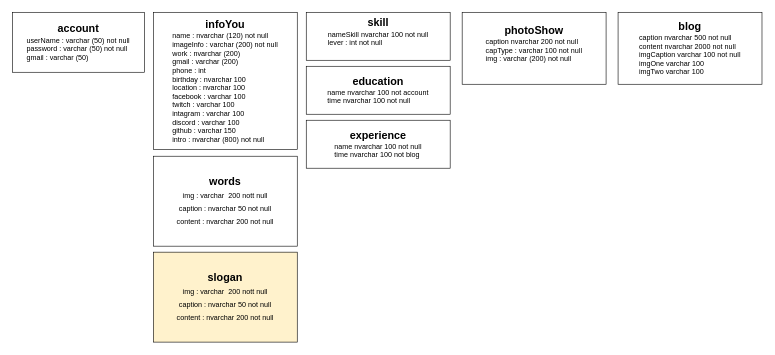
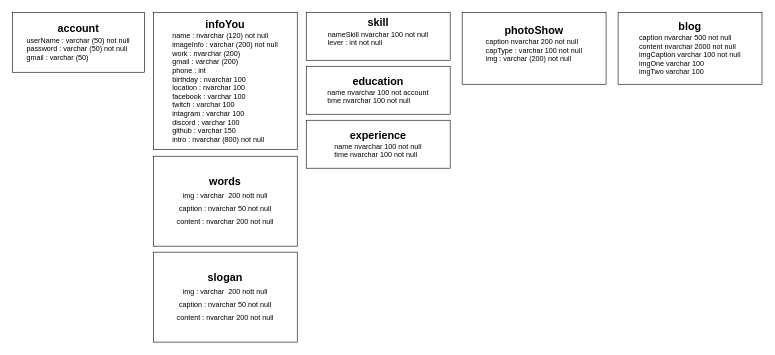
  <mxCell id="0" />
  <mxCell id="1" parent="0" />
  <mxCell id="2" value="&lt;div&gt;&lt;span&gt;&lt;b&gt;&lt;font style=&quot;font-size: 18px&quot;&gt;infoYou&lt;/font&gt;&lt;/b&gt;&lt;/span&gt;&lt;/div&gt;&lt;div style=&quot;text-align: left&quot;&gt;&lt;span&gt;name : nvarchar (120) not null&lt;/span&gt;&lt;/div&gt;&lt;div style=&quot;text-align: left&quot;&gt;&lt;span&gt;imageInfo : varchar (200) not null&lt;/span&gt;&lt;/div&gt;&lt;div style=&quot;text-align: left&quot;&gt;&lt;span&gt;work : nvarchar (200)&lt;/span&gt;&lt;/div&gt;&lt;div style=&quot;text-align: left&quot;&gt;&lt;span&gt;gmail : varchar (200)&lt;/span&gt;&lt;/div&gt;&lt;div style=&quot;text-align: left&quot;&gt;&lt;span&gt;phone : int&amp;nbsp;&lt;/span&gt;&lt;/div&gt;&lt;div style=&quot;text-align: left&quot;&gt;&lt;span&gt;birthday : nvarchar 100&lt;/span&gt;&lt;/div&gt;&lt;div style=&quot;text-align: left&quot;&gt;&lt;span&gt;location : nvarchar 100&lt;/span&gt;&lt;/div&gt;&lt;div style=&quot;text-align: left&quot;&gt;&lt;div&gt;facebook : varchar 100&lt;/div&gt;&lt;div&gt;twitch : varchar 100&lt;/div&gt;intagram : varchar 100&lt;br&gt;discord : varchar 100&lt;div&gt;github : varchar 150&lt;/div&gt;&lt;div&gt;&lt;span style=&quot;text-align: center&quot;&gt;&lt;font style=&quot;font-size: 12px&quot;&gt;intro : nvarchar (800) not null&lt;/font&gt;&lt;/span&gt;&lt;br style=&quot;font-size: 18px ; text-align: center&quot;&gt;&lt;/div&gt;&lt;/div&gt;" style="rounded=0;whiteSpace=wrap;html=1;" parent="1" vertex="1"><mxGeometry x="255" y="20" width="240" height="229" as="geometry" /></mxCell>
  <mxCell id="3" value="&lt;div&gt;&lt;span style=&quot;text-align: left&quot;&gt;&lt;span style=&quot;font-size: 18px&quot;&gt;&lt;b&gt;account&lt;/b&gt;&lt;/span&gt;&lt;/span&gt;&lt;/div&gt;&lt;div style=&quot;text-align: left&quot;&gt;userName : varchar (50) not null&lt;/div&gt;&lt;div style=&quot;text-align: left&quot;&gt;password : varchar (50) not null&lt;/div&gt;&lt;div style=&quot;text-align: left&quot;&gt;gmail : varchar (50)&lt;/div&gt;" style="rounded=0;whiteSpace=wrap;html=1;" parent="1" vertex="1"><mxGeometry x="20" y="20" width="220" height="100" as="geometry" /></mxCell>
  <mxCell id="4" value="&lt;b&gt;words&lt;/b&gt;&lt;font style=&quot;font-size: 12px&quot;&gt;&lt;br&gt;img : varchar&amp;nbsp; 200 nott null&lt;br&gt;caption : nvarchar 50 not null&lt;br&gt;content : nvarchar 200 not null&lt;/font&gt;" style="rounded=0;whiteSpace=wrap;html=1;fontSize=18;" parent="1" vertex="1"><mxGeometry x="255" y="260" width="240" height="150" as="geometry" /></mxCell>
- <mxCell id="5" value="&lt;b&gt;slogan&lt;/b&gt;&lt;font style=&quot;font-size: 12px&quot;&gt;&lt;br&gt;img : varchar&amp;nbsp; 200 nott null&lt;br&gt;caption : nvarchar 50 not null&lt;br&gt;content : nvarchar 200 not null&lt;/font&gt;" style="rounded=0;whiteSpace=wrap;html=1;fontSize=18;fillColor=#fff2cc;" parent="1" vertex="1"><mxGeometry x="255" y="420" width="240" height="150" as="geometry" /></mxCell>
+ <mxCell id="5" value="&lt;b&gt;slogan&lt;/b&gt;&lt;font style=&quot;font-size: 12px&quot;&gt;&lt;br&gt;img : varchar&amp;nbsp; 200 nott null&lt;br&gt;caption : nvarchar 50 not null&lt;br&gt;content : nvarchar 200 not null&lt;/font&gt;" style="rounded=0;whiteSpace=wrap;html=1;fontSize=18;" parent="1" vertex="1"><mxGeometry x="255" y="420" width="240" height="150" as="geometry" /></mxCell>
  <mxCell id="6" value="&lt;div&gt;&lt;span&gt;&lt;b&gt;&lt;font style=&quot;font-size: 18px&quot;&gt;skill&lt;/font&gt;&lt;/b&gt;&lt;/span&gt;&lt;/div&gt;&lt;div style=&quot;text-align: left&quot;&gt;nameSkill nvarchar 100 not null&lt;/div&gt;&lt;div style=&quot;text-align: left&quot;&gt;lever : int not null&lt;/div&gt;&lt;div style=&quot;text-align: left&quot;&gt;&lt;br&gt;&lt;/div&gt;" style="rounded=0;whiteSpace=wrap;html=1;" parent="1" vertex="1"><mxGeometry x="510" y="20" width="240" height="80" as="geometry" /></mxCell>
  <mxCell id="7" value="&lt;div&gt;&lt;span&gt;&lt;b&gt;&lt;font style=&quot;font-size: 18px&quot;&gt;education&lt;/font&gt;&lt;/b&gt;&lt;/span&gt;&lt;/div&gt;&lt;div style=&quot;text-align: left&quot;&gt;name nvarchar 100 not account&lt;/div&gt;&lt;div style=&quot;text-align: left&quot;&gt;time nvarchar 100 not null&lt;/div&gt;" style="rounded=0;whiteSpace=wrap;html=1;" parent="1" vertex="1"><mxGeometry x="510" y="110" width="240" height="80" as="geometry" /></mxCell>
- <mxCell id="8" value="&lt;div&gt;&lt;span&gt;&lt;b&gt;&lt;font style=&quot;font-size: 18px&quot;&gt;experience&lt;/font&gt;&lt;/b&gt;&lt;/span&gt;&lt;/div&gt;&lt;div style=&quot;text-align: left&quot;&gt;name nvarchar 100 not null&lt;/div&gt;&lt;div style=&quot;text-align: left&quot;&gt;time nvarchar 100 not blog&lt;/div&gt;" style="rounded=0;whiteSpace=wrap;html=1;" parent="1" vertex="1"><mxGeometry x="510" y="200" width="240" height="80" as="geometry" /></mxCell>
+ <mxCell id="8" value="&lt;div&gt;&lt;span&gt;&lt;b&gt;&lt;font style=&quot;font-size: 18px&quot;&gt;experience&lt;/font&gt;&lt;/b&gt;&lt;/span&gt;&lt;/div&gt;&lt;div style=&quot;text-align: left&quot;&gt;name nvarchar 100 not null&lt;/div&gt;&lt;div style=&quot;text-align: left&quot;&gt;time nvarchar 100 not null&lt;/div&gt;" style="rounded=0;whiteSpace=wrap;html=1;" parent="1" vertex="1"><mxGeometry x="510" y="200" width="240" height="80" as="geometry" /></mxCell>
  <mxCell id="9" value="&lt;div&gt;&lt;span&gt;&lt;b&gt;&lt;font style=&quot;font-size: 18px&quot;&gt;photoShow&lt;/font&gt;&lt;/b&gt;&lt;/span&gt;&lt;/div&gt;&lt;div style=&quot;text-align: left&quot;&gt;caption nvarchar 200 not null&lt;/div&gt;&lt;div style=&quot;text-align: left&quot;&gt;capType : varchar 100 not null&lt;/div&gt;&lt;div style=&quot;text-align: left&quot;&gt;&lt;div&gt;img : varchar (200) not null&lt;/div&gt;&lt;div&gt;&lt;br&gt;&lt;/div&gt;&lt;/div&gt;" style="rounded=0;whiteSpace=wrap;html=1;" parent="1" vertex="1"><mxGeometry x="770" y="20" width="240" height="120" as="geometry" /></mxCell>
  <mxCell id="10" value="&lt;div&gt;&lt;span&gt;&lt;b&gt;&lt;font style=&quot;font-size: 18px&quot;&gt;blog&lt;/font&gt;&lt;/b&gt;&lt;/span&gt;&lt;/div&gt;&lt;div style=&quot;text-align: left&quot;&gt;caption nvarchar 500 not null&lt;/div&gt;&lt;div style=&quot;text-align: left&quot;&gt;content nvarchar 2000 not null&lt;/div&gt;&lt;div style=&quot;text-align: left&quot;&gt;imgCaption varchar 100 not null&lt;/div&gt;&lt;div style=&quot;text-align: left&quot;&gt;imgOne varchar 100&lt;/div&gt;&lt;div style=&quot;text-align: left&quot;&gt;imgTwo varchar 100&lt;/div&gt;" style="rounded=0;whiteSpace=wrap;html=1;" parent="1" vertex="1"><mxGeometry x="1030" y="20" width="240" height="120" as="geometry" /></mxCell>
